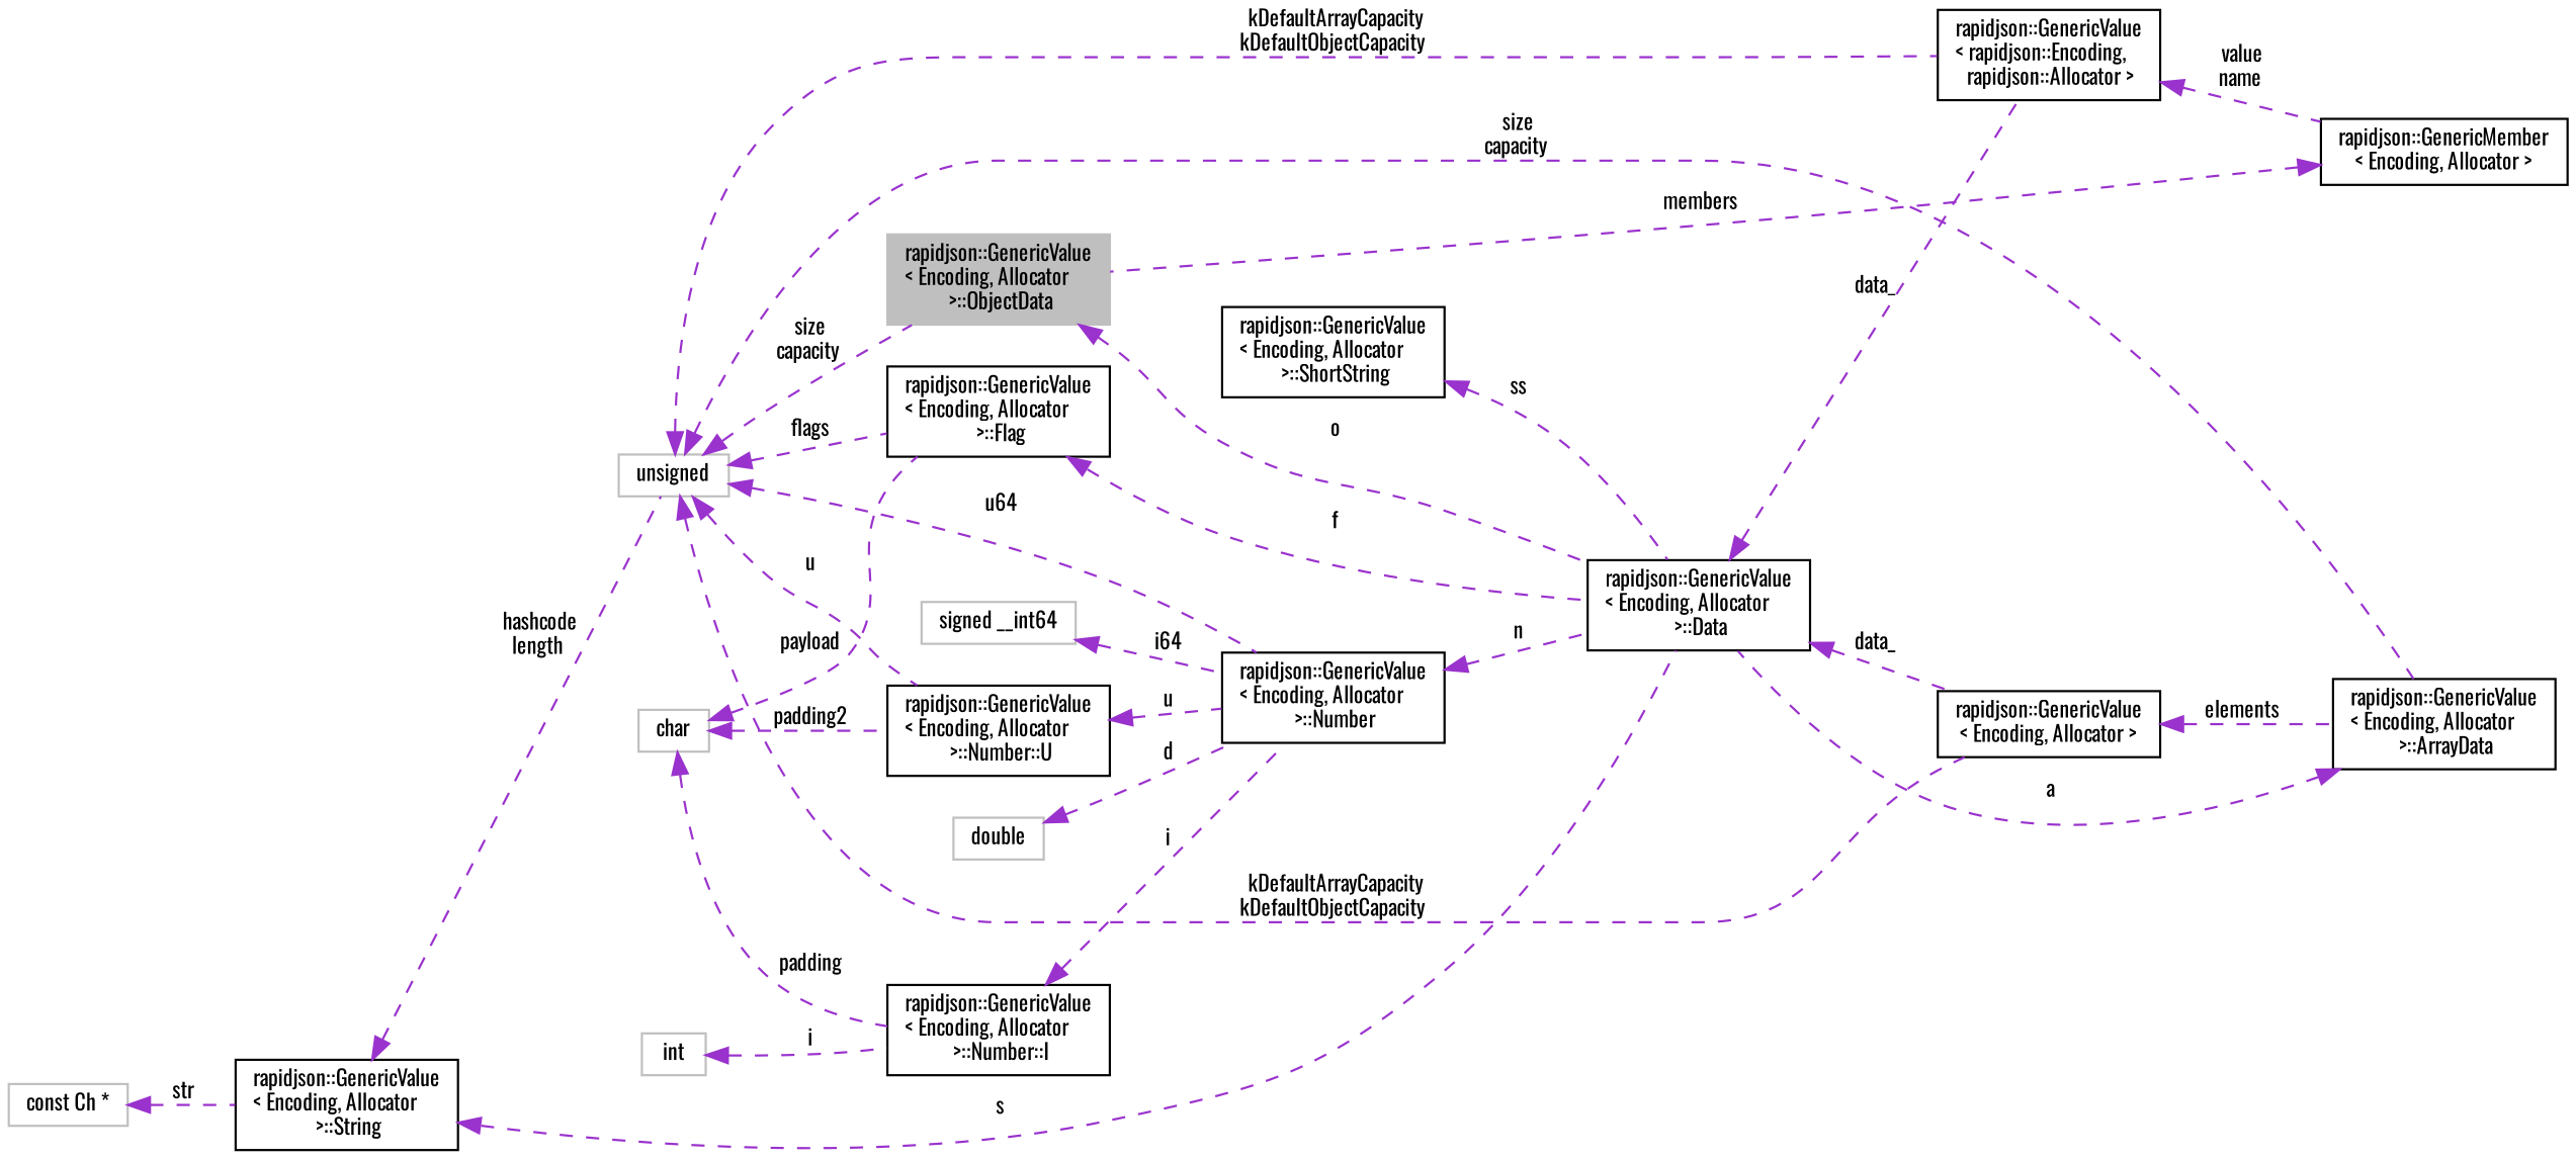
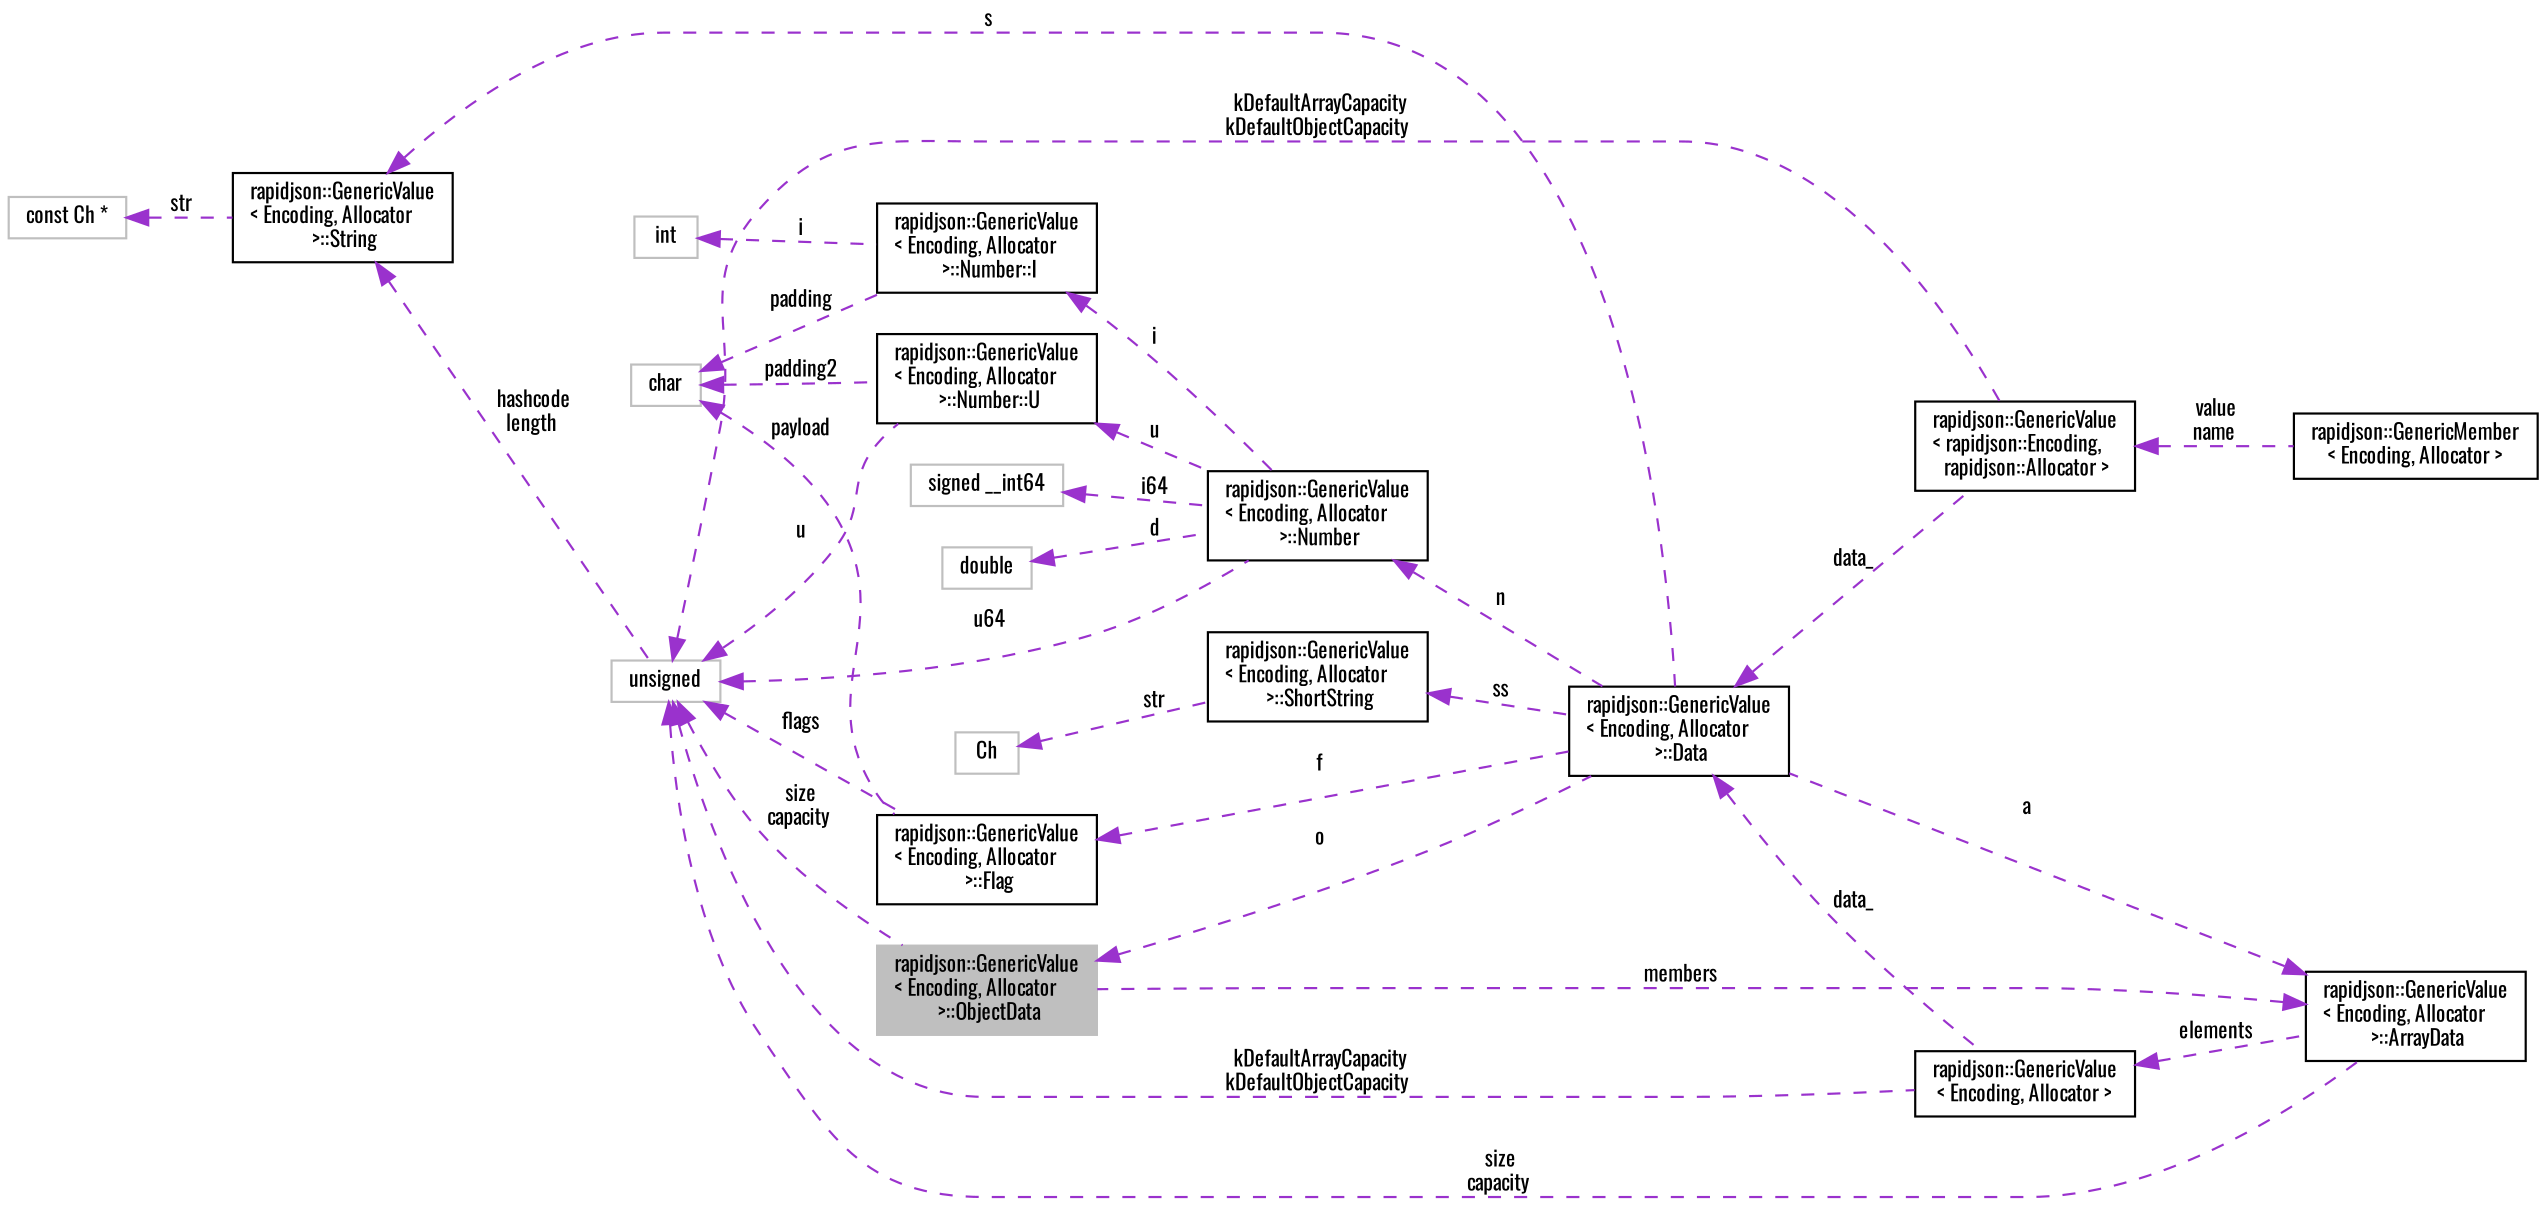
  digraph {
    fontname=Oswald
    rankdir=LR
    node [color=black fillcolor=white fontname=Oswald fontsize=10 shape=record style=filled]
    edge [color=darkorchid3 dir=back fontname=Oswald fontsize=10 labelfontname=Helvetica labelfontsize=10 style=dashed]
    n1 [color=grey75 fillcolor=grey75 fontcolor=black height=0.2 label="rapidjson::GenericValue\l\< Encoding, Allocator\l \>::ObjectData" width=0.4]
    n2 [height=0.2 label="rapidjson::GenericValue\l\< Encoding, Allocator\l \>::Data" width=0.4]
    n3 [height=0.2 label="rapidjson::GenericValue\l\< rapidjson::Encoding,\l rapidjson::Allocator \>" width=0.4]
    n4 [height=0.2 label="rapidjson::GenericValue\l\< Encoding, Allocator \>" width=0.4]
    n5 [height=0.2 label="rapidjson::GenericMember\l\< Encoding, Allocator \>" width=0.4]
    n6 [color=grey75 height=0.2 label=unsigned width=0.4]
    n7 [height=0.2 label="rapidjson::GenericValue\l\< Encoding, Allocator\l \>::Flag" width=0.4]
    n8 [height=0.2 label="rapidjson::GenericValue\l\< Encoding, Allocator\l \>::ArrayData" width=0.4]
    n9 [height=0.2 label="rapidjson::GenericValue\l\< Encoding, Allocator\l \>::Number" width=0.4]
    n10 [height=0.2 label="rapidjson::GenericValue\l\< Encoding, Allocator\l \>::Number::U" width=0.4]
    n11 [height=0.2 label="rapidjson::GenericValue\l\< Encoding, Allocator\l \>::String" width=0.4]
    n12 [height=0.2 label="rapidjson::GenericValue\l\< Encoding, Allocator\l \>::ShortString" width=0.4]
+   n13 [color=grey75 height=0.2 label=Ch width=0.4]
    n14 [color=grey75 height=0.2 label=char width=0.4]
    n15 [height=0.2 label="rapidjson::GenericValue\l\< Encoding, Allocator\l \>::Number::I" width=0.4]
    n16 [color=grey75 height=0.2 label=double width=0.4]
    n17 [color=grey75 height=0.2 label=int width=0.4]
    n18 [color=grey75 height=0.2 label="signed __int64" width=0.4]
    n19 [color=grey75 height=0.2 label="const Ch *" width=0.4]
    n1 -> n2 [label=" o"]
    n2 -> n3 [label=" data_"]
    n2 -> n4 [label=" data_"]
    n3 -> n5 [label=" value\nname"]
    n4 -> n8 [label=" elements"]
-   n5 -> n1 [label=" members"]
+   n8 -> n1 [label=" members"]
    n6 -> n1 [label=" size\ncapacity"]
    n6 -> n3 [label=" kDefaultArrayCapacity\nkDefaultObjectCapacity"]
    n6 -> n4 [label=" kDefaultArrayCapacity\nkDefaultObjectCapacity"]
    n6 -> n7 [label=" flags"]
    n6 -> n8 [label=" size\ncapacity"]
    n6 -> n9 [label=" u64"]
    n6 -> n10 [label=" u"]
    n7 -> n2 [label=" f"]
    n8 -> n2 [label=" a"]
    n9 -> n2 [label=" n"]
    n10 -> n9 [label=" u"]
    n11 -> n2 [label=" s"]
    n11 -> n6 [label=" hashcode\nlength"]
    n12 -> n2 [label=" ss"]
+   n13 -> n12 [label=" str"]
    n14 -> n7 [label=" payload"]
    n14 -> n10 [label=" padding2"]
    n14 -> n15 [label=" padding"]
    n15 -> n9 [label=" i"]
    n16 -> n9 [label=" d"]
    n17 -> n15 [label=" i"]
    n18 -> n9 [label=" i64"]
    n19 -> n11 [label=" str"]
  }
